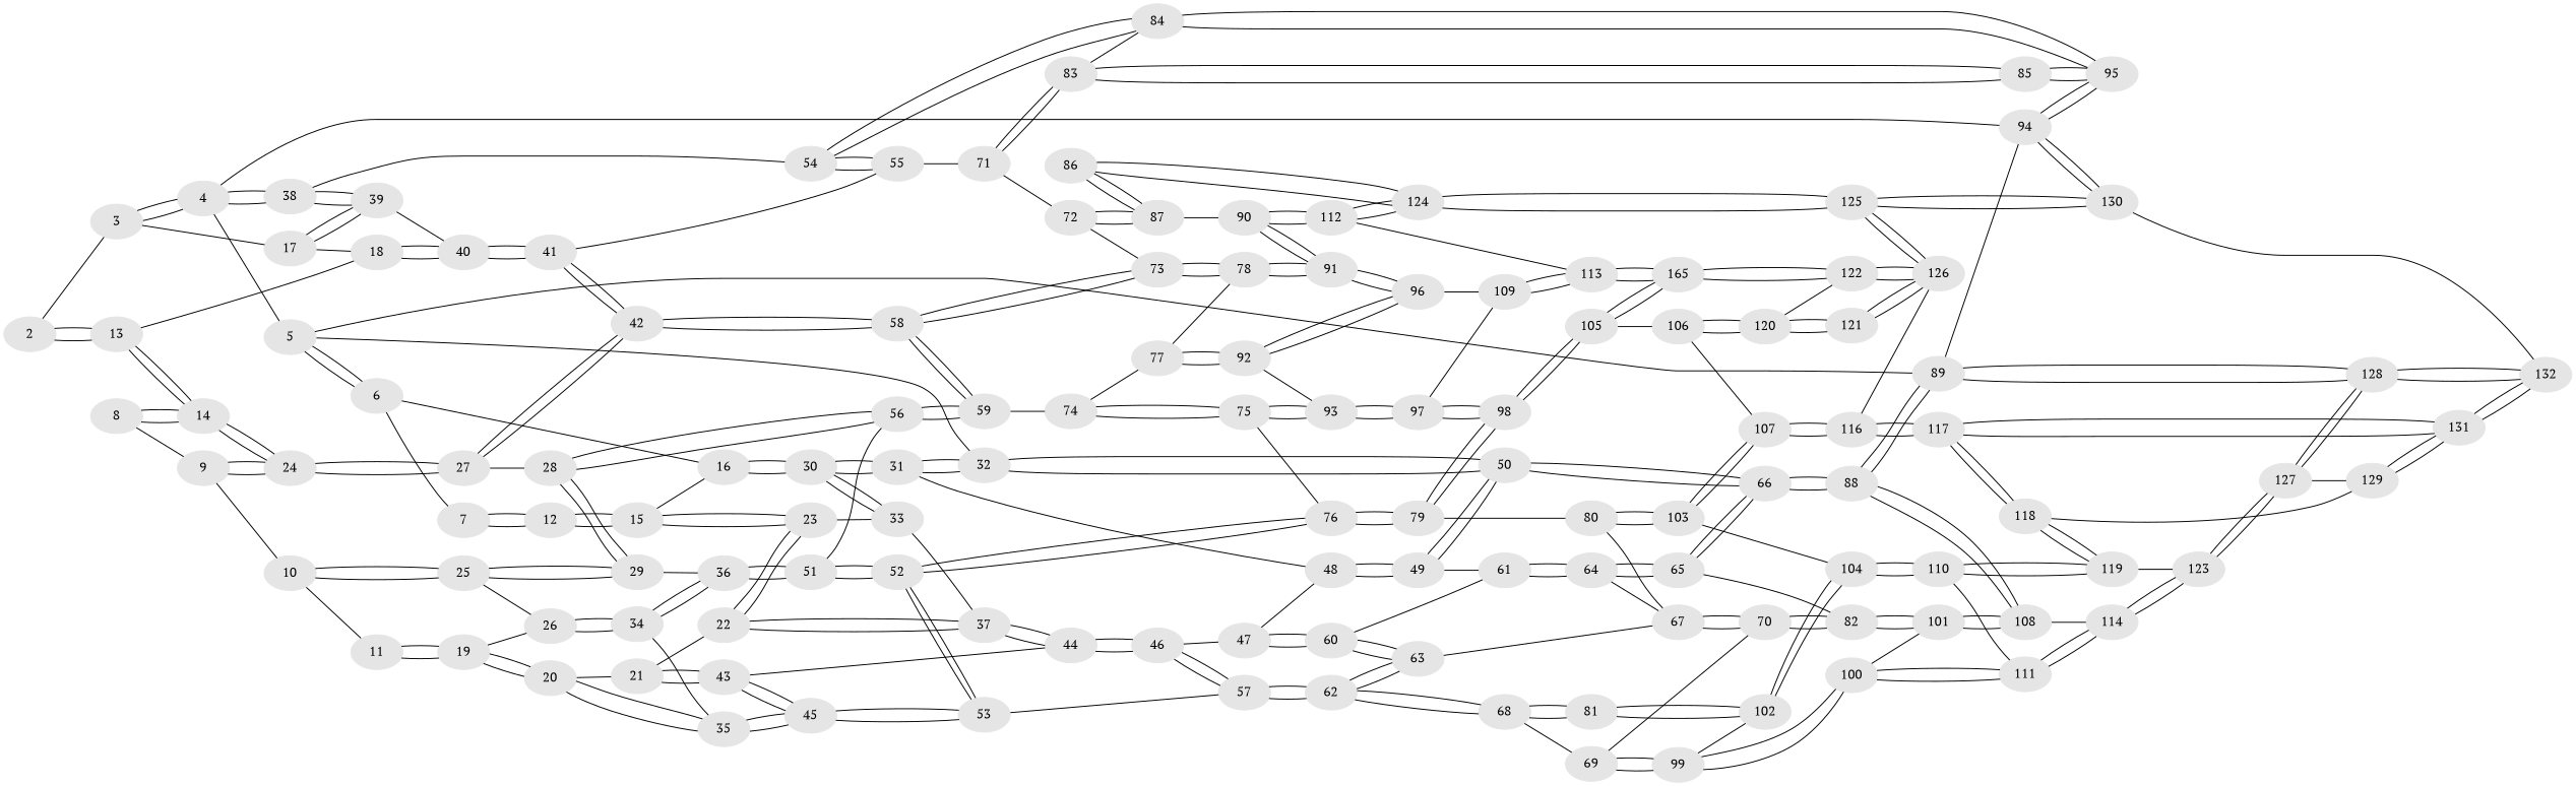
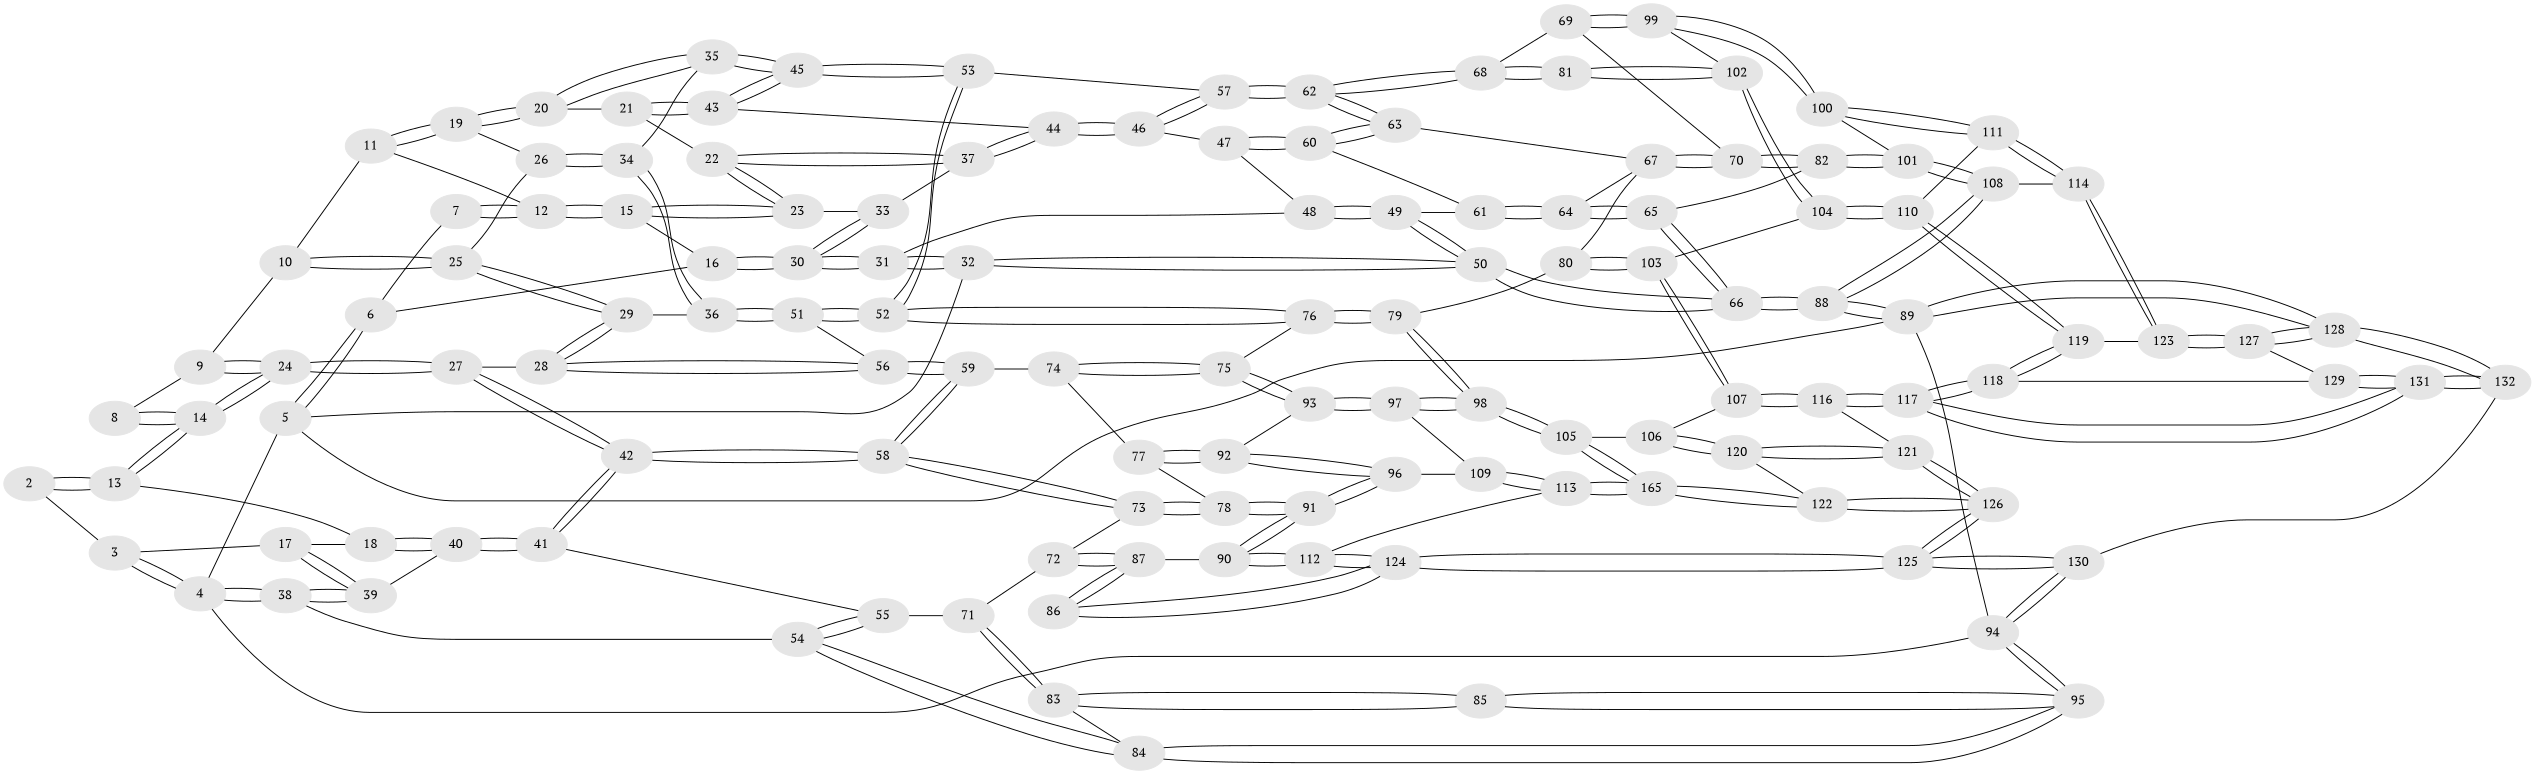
  graph {
    fontname="PT Serif"
    rankdir=LR
    node [color=gray90 fontname="PT Serif" style=filled]
    edge [fontname="PT Serif"]
    2
    3
    13
    8
    9
    14
    4
    17
    18
    5
    38
    94
    39
    6
    32
    89
    54
    95
    130
    7
    16
    50
    128
    12
    30
    15
    10
    24
    11
    25
    27
    19
    26
    29
    20
    23
    40
    33
    31
    41
    21
    35
    34
    22
    43
    45
    37
    44
    28
    42
    36
    56
    58
    59
    51
    48
    49
    66
    53
    52
    46
    55
    84
    71
    73
    47
    57
    60
    62
    61
    63
    64
    88
    76
    79
    72
    83
    74
    68
    78
    75
    77
    67
    65
    69
    81
    70
    82
    101
    108
    99
    102
    100
    87
    85
    90
    91
    93
    92
    97
    80
    98
    96
    103
    105
    104
    107
    86
    124
    125
    112
    114
    132
    113
    109
    106
    n117 [label=165]
    111
    110
    116
    119
    120
    122
    121
    117
    123
    127
    126
    118
    131
    129
    2 -- 3
    2 -- 13
    2 -- 13
    3 -- 4
    3 -- 4
    3 -- 17
    13 -- 14
    13 -- 14
    13 -- 18
    8 -- 9
    8 -- 14
    8 -- 14
    9 -- 10
    9 -- 24
    9 -- 24
    14 -- 24
    14 -- 24
    4 -- 5
    4 -- 38
    4 -- 38
    4 -- 94
    17 -- 18
    17 -- 39
    17 -- 39
    18 -- 40
    18 -- 40
    5 -- 6
    5 -- 6
    5 -- 32
    5 -- 89
    38 -- 39
    38 -- 39
    38 -- 54
    94 -- 95
    94 -- 95
    94 -- 130
    94 -- 130
    39 -- 40
    6 -- 7
    6 -- 16
    32 -- 50
    32 -- 50
    89 -- 94
    89 -- 128
    89 -- 128
    54 -- 55
    54 -- 55
    54 -- 84
    54 -- 84
    130 -- 132
    7 -- 12
    7 -- 12
    16 -- 30
    16 -- 30
    50 -- 66
    50 -- 66
    128 -- 132
    128 -- 132
    12 -- 15
    12 -- 15
    30 -- 33
    30 -- 33
    30 -- 31
    30 -- 31
    15 -- 16
    15 -- 23
    15 -- 23
    10 -- 11
    10 -- 25
    10 -- 25
    24 -- 27
    24 -- 27
+   11 -- 12
    11 -- 19
    11 -- 19
    25 -- 26
    25 -- 29
    25 -- 29
    27 -- 28
    27 -- 42
    27 -- 42
    19 -- 26
    19 -- 20
    19 -- 20
    26 -- 34
    26 -- 34
    29 -- 36
    20 -- 21
    20 -- 35
    20 -- 35
    23 -- 33
    40 -- 41
    40 -- 41
    33 -- 37
    31 -- 32
    31 -- 32
    31 -- 48
    41 -- 42
    41 -- 42
    41 -- 55
    21 -- 22
    21 -- 43
    21 -- 43
    35 -- 45
    35 -- 45
    34 -- 35
    34 -- 36
    34 -- 36
    22 -- 23
    22 -- 23
    22 -- 37
    22 -- 37
    43 -- 45
    43 -- 45
    43 -- 44
    45 -- 53
    45 -- 53
    37 -- 44
    37 -- 44
    44 -- 46
    44 -- 46
    28 -- 29
    28 -- 29
    28 -- 56
    28 -- 56
    42 -- 58
    42 -- 58
    36 -- 51
    36 -- 51
    56 -- 59
    56 -- 59
    58 -- 59
    58 -- 59
    58 -- 73
    58 -- 73
    59 -- 74
    51 -- 56
    51 -- 52
    51 -- 52
    48 -- 49
    48 -- 49
    49 -- 50
    49 -- 50
    49 -- 61
    66 -- 88
    66 -- 88
    53 -- 57
    52 -- 53
    52 -- 53
    52 -- 76
    52 -- 76
    46 -- 47
    46 -- 57
    46 -- 57
    55 -- 71
    84 -- 95
    84 -- 95
    71 -- 72
    71 -- 83
    71 -- 83
    73 -- 78
    73 -- 78
    47 -- 48
    47 -- 60
    47 -- 60
    57 -- 62
    57 -- 62
    60 -- 61
    60 -- 63
    60 -- 63
    62 -- 63
    62 -- 63
    62 -- 68
    62 -- 68
    61 -- 64
    61 -- 64
    63 -- 67
    64 -- 67
    64 -- 65
    64 -- 65
    88 -- 89
    88 -- 89
    88 -- 108
    88 -- 108
    76 -- 79
    76 -- 79
    79 -- 80
    79 -- 98
    79 -- 98
    72 -- 73
    72 -- 87
    72 -- 87
    83 -- 84
    83 -- 85
    83 -- 85
    74 -- 75
    74 -- 75
    74 -- 77
    68 -- 69
    68 -- 81
    68 -- 81
    78 -- 91
    78 -- 91
    75 -- 76
    75 -- 93
    75 -- 93
    77 -- 78
    77 -- 92
    77 -- 92
    67 -- 70
    67 -- 70
    65 -- 66
    65 -- 66
    65 -- 82
    69 -- 70
    69 -- 99
    69 -- 99
    81 -- 102
    81 -- 102
    70 -- 82
    70 -- 82
    82 -- 101
    82 -- 101
    101 -- 108
    101 -- 108
    108 -- 114
    99 -- 102
    99 -- 100
    99 -- 100
    102 -- 104
    102 -- 104
    100 -- 101
    100 -- 111
    100 -- 111
    87 -- 90
    85 -- 95
    85 -- 95
    90 -- 91
    90 -- 91
    90 -- 112
    90 -- 112
    91 -- 96
    91 -- 96
    93 -- 97
    93 -- 97
    92 -- 93
    92 -- 96
    92 -- 96
    97 -- 98
    97 -- 98
    97 -- 109
    80 -- 67
    80 -- 103
    80 -- 103
    98 -- 105
    98 -- 105
    96 -- 109
    103 -- 104
    103 -- 107
    103 -- 107
    105 -- 106
    105 -- n117
    105 -- n117
    104 -- 110
    104 -- 110
    107 -- 116
    107 -- 116
    86 -- 87
    86 -- 87
    86 -- 124
    86 -- 124
    124 -- 125
    124 -- 125
    125 -- 130
    125 -- 130
    125 -- 126
    125 -- 126
    112 -- 124
    112 -- 124
    112 -- 113
    114 -- 123
    114 -- 123
    113 -- n117
    113 -- n117
    109 -- 113
    109 -- 113
    106 -- 107
    106 -- 120
    106 -- 120
    n117 -- 122
    n117 -- 122
    111 -- 114
    111 -- 114
    110 -- 111
    110 -- 119
    110 -- 119
-   116 -- 126
+   116 -- 121
    116 -- 117
    116 -- 117
    119 -- 123
    120 -- 122
    120 -- 121
    120 -- 121
    122 -- 126
    122 -- 126
    121 -- 126
    121 -- 126
    117 -- 118
    117 -- 118
    117 -- 131
    117 -- 131
    123 -- 127
    123 -- 127
    127 -- 128
    127 -- 128
    127 -- 129
    118 -- 119
    118 -- 119
    118 -- 129
    131 -- 132
    131 -- 132
    129 -- 131
    129 -- 131
  }
